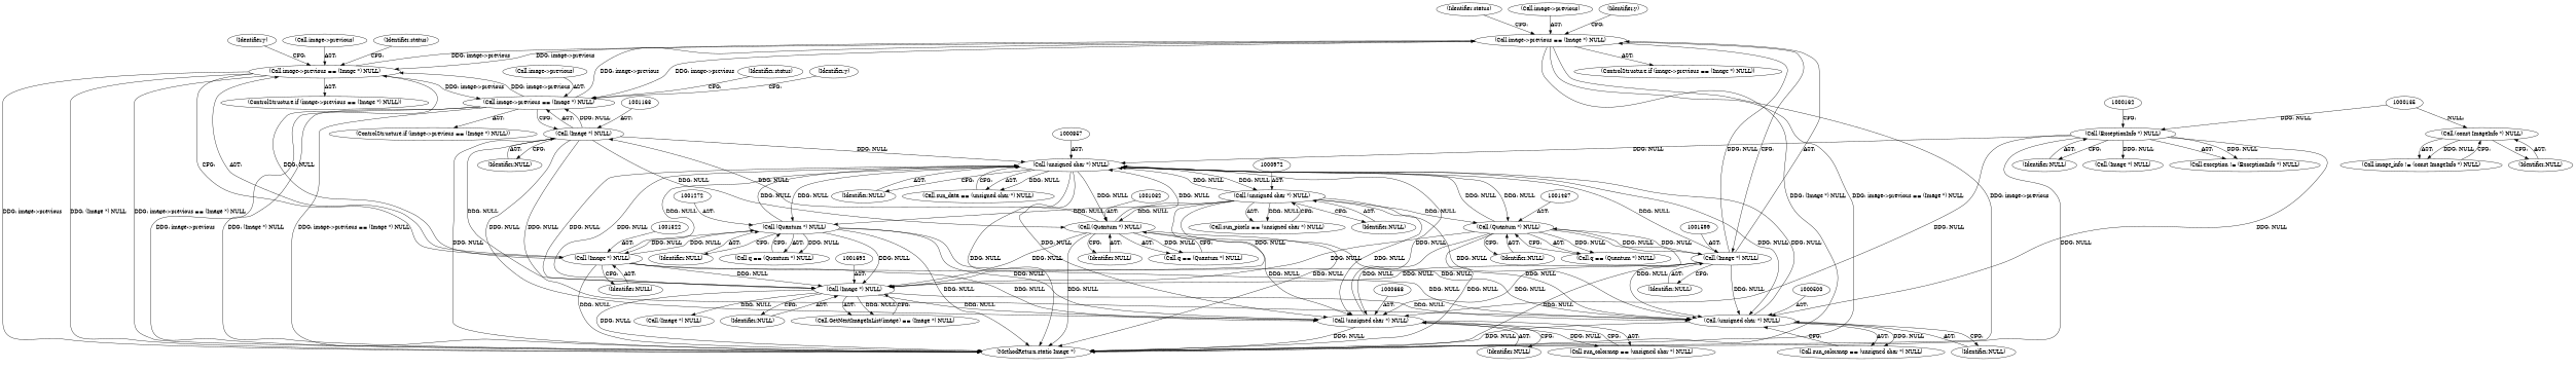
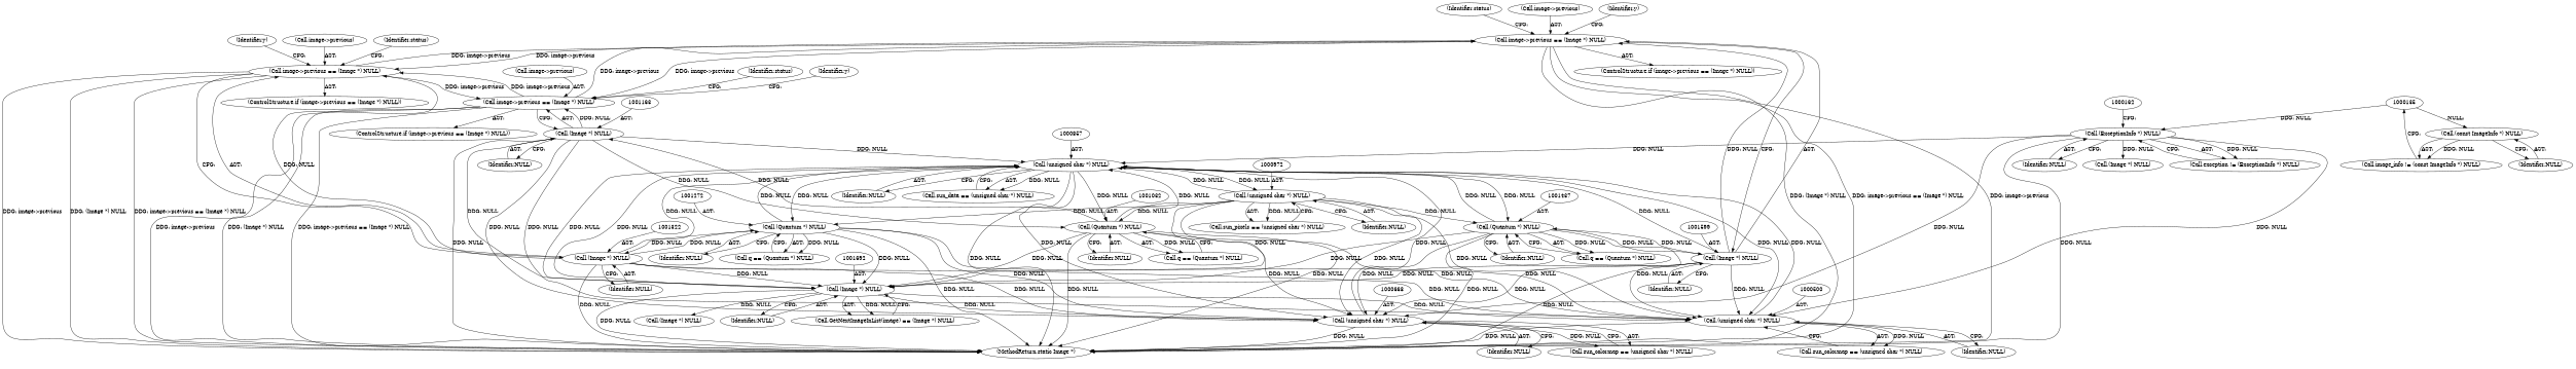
  digraph {
    n1 [label="(Call,image->previous == (Image *) NULL)"]
    n2 [label="(Call,image->previous == (Image *) NULL)"]
    n3 [label="(Call,image->previous == (Image *) NULL)"]
    n4 [label="(Call,(Image *) NULL)"]
    n5 [label="(MethodReturn,static Image *)"]
    n6 [label="(ControlStructure,if (image->previous == (Image *) NULL))"]
    n7 [label="(Call,(Image *) NULL)"]
    n8 [label="(ControlStructure,if (image->previous == (Image *) NULL))"]
    n9 [label="(Call,(Image *) NULL)"]
    n10 [label="(ControlStructure,if (image->previous == (Image *) NULL))"]
    n11 [label="(Call,(Quantum *) NULL)"]
    n12 [label="(Call,(unsigned char *) NULL)"]
    n13 [label="(Call,(Image *) NULL)"]
    n14 [label="(Call,(unsigned char *) NULL)"]
    n15 [label="(Call,(unsigned char *) NULL)"]
    n16 [label="(Identifier,NULL)"]
    n17 [label="(Call,(Quantum *) NULL)"]
    n18 [label="(Identifier,NULL)"]
    n19 [label="(Call,(Quantum *) NULL)"]
    n20 [label="(Identifier,NULL)"]
    n21 [label="(Identifier,NULL)"]
    n22 [label="(Call,q == (Quantum *) NULL)"]
    n23 [label="(Call,(unsigned char *) NULL)"]
    n24 [label="(Identifier,NULL)"]
    n25 [label="(Call,sun_data == (unsigned char *) NULL)"]
    n26 [label="(Identifier,NULL)"]
    n27 [label="(Call,GetNextImageInList(image) == (Image *) NULL)"]
    n28 [label="(Call,(Image *) NULL)"]
    n29 [label="(Identifier,NULL)"]
    n30 [label="(Call,sun_colormap == (unsigned char *) NULL)"]
    n31 [label="(Call,sun_colormap == (unsigned char *) NULL)"]
    n32 [label="(Identifier,NULL)"]
    n33 [label="(Call,sun_pixels == (unsigned char *) NULL)"]
    n34 [label="(Identifier,NULL)"]
    n35 [label="(Identifier,NULL)"]
    n36 [label="(Call,q == (Quantum *) NULL)"]
    n37 [label="(Call,q == (Quantum *) NULL)"]
    n38 [label="(Identifier,NULL)"]
    n39 [label="(Call,(ExceptionInfo *) NULL)"]
    n40 [label="(Identifier,NULL)"]
    n41 [label="(Call,(Image *) NULL)"]
    n42 [label="(Call,exception != (ExceptionInfo *) NULL)"]
    n43 [label="(Call,(const ImageInfo *) NULL)"]
    n44 [label="(Identifier,NULL)"]
    n45 [label="(Call,image_info != (const ImageInfo *) NULL)"]
    n46 [label="(Identifier,status)"]
    n47 [label="(Identifier,status)"]
    n48 [label="(Identifier,y)"]
    n49 [label="(Identifier,y)"]
    n50 [label="(Call,image->previous)"]
    n51 [label="(Identifier,y)"]
    n52 [label="(Call,image->previous)"]
    n53 [label="(Identifier,status)"]
    n54 [label="(Call,image->previous)"]
    1001599
    1001437
    1000972
    1000857
    1001692
    1001163
    1001032
    1001272
    1001322
    1000668
    1000162
    1000135
    1000500
    n1 -> n2 [label="DDG: image->previous"]
    n1 -> n3 [label="DDG: image->previous"]
    n1 -> n4 [label="CFG: "]
    n1 -> n5 [label="DDG: (Image *) NULL"]
    n1 -> n5 [label="DDG: image->previous == (Image *) NULL"]
    n1 -> n5 [label="DDG: image->previous"]
    n1 -> n6 [label="AST: "]
    n2 -> n1 [label="DDG: image->previous"]
    n2 -> n3 [label="DDG: image->previous"]
    n2 -> n5 [label="DDG: image->previous"]
    n2 -> n5 [label="DDG: (Image *) NULL"]
    n2 -> n5 [label="DDG: image->previous == (Image *) NULL"]
    n2 -> n7 [label="CFG: "]
    n2 -> n8 [label="AST: "]
    n3 -> n1 [label="DDG: image->previous"]
    n3 -> n2 [label="DDG: image->previous"]
    n3 -> n5 [label="DDG: image->previous"]
    n3 -> n5 [label="DDG: (Image *) NULL"]
    n3 -> n5 [label="DDG: image->previous == (Image *) NULL"]
    n3 -> n9 [label="CFG: "]
    n3 -> n10 [label="AST: "]
    n4 -> n1 [label="AST: "]
    n4 -> n1 [label="DDG: NULL"]
    n4 -> n5 [label="DDG: NULL"]
    n4 -> n11 [label="DDG: NULL"]
    n4 -> n12 [label="DDG: NULL"]
    n4 -> n13 [label="DDG: NULL"]
    n4 -> n14 [label="DDG: NULL"]
    n4 -> n15 [label="DDG: NULL"]
    n4 -> n16 [label="CFG: "]
    n7 -> n2 [label="AST: "]
    n7 -> n2 [label="DDG: NULL"]
    n7 -> n5 [label="DDG: NULL"]
    n7 -> n12 [label="DDG: NULL"]
    n7 -> n13 [label="DDG: NULL"]
    n7 -> n14 [label="DDG: NULL"]
    n7 -> n15 [label="DDG: NULL"]
    n7 -> n17 [label="DDG: NULL"]
    n7 -> n18 [label="CFG: "]
    n9 -> n3 [label="AST: "]
    n9 -> n3 [label="DDG: NULL"]
    n9 -> n5 [label="DDG: NULL"]
    n9 -> n12 [label="DDG: NULL"]
    n9 -> n13 [label="DDG: NULL"]
    n9 -> n14 [label="DDG: NULL"]
    n9 -> n15 [label="DDG: NULL"]
    n9 -> n19 [label="DDG: NULL"]
    n9 -> n20 [label="CFG: "]
    n11 -> n4 [label="DDG: NULL"]
    n11 -> n5 [label="DDG: NULL"]
    n11 -> n12 [label="DDG: NULL"]
    n11 -> n13 [label="DDG: NULL"]
    n11 -> n14 [label="DDG: NULL"]
    n11 -> n15 [label="DDG: NULL"]
    n11 -> n21 [label="CFG: "]
    n11 -> n22 [label="AST: "]
    n11 -> n22 [label="DDG: NULL"]
    n12 -> n5 [label="DDG: NULL"]
    n12 -> n11 [label="DDG: NULL"]
    n12 -> n13 [label="DDG: NULL"]
    n12 -> n14 [label="DDG: NULL"]
    n12 -> n15 [label="DDG: NULL"]
    n12 -> n17 [label="DDG: NULL"]
    n12 -> n19 [label="DDG: NULL"]
    n12 -> n23 [label="DDG: NULL"]
    n12 -> n24 [label="CFG: "]
    n12 -> n25 [label="AST: "]
    n12 -> n25 [label="DDG: NULL"]
    n13 -> n5 [label="DDG: NULL"]
    n13 -> n12 [label="DDG: NULL"]
    n13 -> n14 [label="DDG: NULL"]
    n13 -> n15 [label="DDG: NULL"]
    n13 -> n26 [label="CFG: "]
    n13 -> n27 [label="AST: "]
    n13 -> n27 [label="DDG: NULL"]
    n13 -> n28 [label="DDG: NULL"]
    n14 -> n5 [label="DDG: NULL"]
    n14 -> n12 [label="DDG: NULL"]
    n14 -> n29 [label="CFG: "]
    n14 -> n30 [label="AST: "]
    n14 -> n30 [label="DDG: NULL"]
    n15 -> n5 [label="DDG: NULL"]
    n15 -> n12 [label="DDG: NULL"]
    n15 -> n31 [label="AST: "]
    n15 -> n31 [label="DDG: NULL"]
    n15 -> n32 [label="CFG: "]
    n16 -> n4 [label="AST: "]
    n17 -> n5 [label="DDG: NULL"]
    n17 -> n7 [label="DDG: NULL"]
    n17 -> n12 [label="DDG: NULL"]
    n17 -> n13 [label="DDG: NULL"]
    n17 -> n14 [label="DDG: NULL"]
    n17 -> n15 [label="DDG: NULL"]
    n17 -> n37 [label="AST: "]
    n17 -> n37 [label="DDG: NULL"]
    n17 -> n38 [label="CFG: "]
    n18 -> n7 [label="AST: "]
    n19 -> n5 [label="DDG: NULL"]
    n19 -> n9 [label="DDG: NULL"]
    n19 -> n12 [label="DDG: NULL"]
    n19 -> n13 [label="DDG: NULL"]
    n19 -> n14 [label="DDG: NULL"]
    n19 -> n15 [label="DDG: NULL"]
    n19 -> n35 [label="CFG: "]
    n19 -> n36 [label="AST: "]
    n19 -> n36 [label="DDG: NULL"]
    n20 -> n9 [label="AST: "]
    n21 -> n11 [label="AST: "]
    n22 -> n11 [label="CFG: "]
    n23 -> n5 [label="DDG: NULL"]
    n23 -> n11 [label="DDG: NULL"]
    n23 -> n12 [label="DDG: NULL"]
    n23 -> n13 [label="DDG: NULL"]
    n23 -> n14 [label="DDG: NULL"]
    n23 -> n15 [label="DDG: NULL"]
    n23 -> n17 [label="DDG: NULL"]
    n23 -> n19 [label="DDG: NULL"]
    n23 -> n33 [label="AST: "]
    n23 -> n33 [label="DDG: NULL"]
    n23 -> n34 [label="CFG: "]
    n24 -> n12 [label="AST: "]
    n25 -> n12 [label="CFG: "]
    n26 -> n13 [label="AST: "]
    n27 -> n13 [label="CFG: "]
    n29 -> n14 [label="AST: "]
    n30 -> n14 [label="CFG: "]
    n31 -> n15 [label="CFG: "]
    n32 -> n15 [label="AST: "]
    n33 -> n23 [label="CFG: "]
    n34 -> n23 [label="AST: "]
    n35 -> n19 [label="AST: "]
    n36 -> n19 [label="CFG: "]
    n37 -> n17 [label="CFG: "]
    n38 -> n17 [label="AST: "]
    n39 -> n5 [label="DDG: NULL"]
    n39 -> n12 [label="DDG: NULL"]
    n39 -> n14 [label="DDG: NULL"]
    n39 -> n15 [label="DDG: NULL"]
    n39 -> n40 [label="CFG: "]
    n39 -> n41 [label="DDG: NULL"]
    n39 -> n42 [label="AST: "]
    n39 -> n42 [label="DDG: NULL"]
    n40 -> n39 [label="AST: "]
+   n42 -> n39 [label="CFG: "]
    n43 -> n44 [label="CFG: "]
    n43 -> n45 [label="AST: "]
    n43 -> n45 [label="DDG: NULL"]
    n44 -> n43 [label="AST: "]
-   n45 -> n43 [label="CFG: "]
+   n45 -> 1000135 [label="CFG: "]
    n46 -> n1 [label="CFG: "]
    n47 -> n3 [label="CFG: "]
    n48 -> n2 [label="CFG: "]
    n49 -> n3 [label="CFG: "]
    n50 -> n1 [label="AST: "]
    n51 -> n1 [label="CFG: "]
    n52 -> n2 [label="AST: "]
    n53 -> n2 [label="CFG: "]
    n54 -> n3 [label="AST: "]
    1001599 -> n4 [label="AST: "]
    1001437 -> n11 [label="AST: "]
    1000972 -> n23 [label="AST: "]
    1000857 -> n12 [label="AST: "]
    1001692 -> n13 [label="AST: "]
    1001163 -> n9 [label="AST: "]
    1001032 -> n19 [label="AST: "]
    1001272 -> n17 [label="AST: "]
    1001322 -> n7 [label="AST: "]
    1000668 -> n14 [label="AST: "]
    1000162 -> n39 [label="CFG: "]
    1000135 -> n39 [label="DDG: NULL"]
    1000135 -> n43 [label="NULL: "]
    1000500 -> n15 [label="AST: "]
  }
